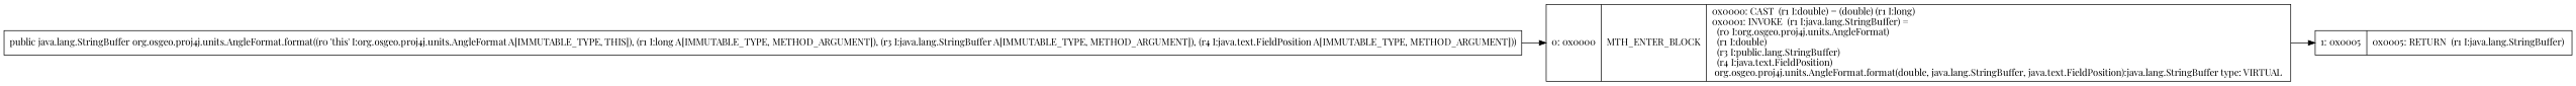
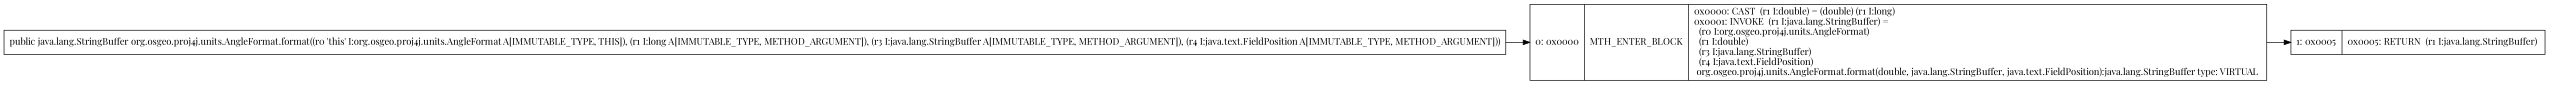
  digraph {
    rankdir=LR
    fontname="Playfair Display"
    node [shape=record fontname="Playfair Display"]
    edge [fontname="Playfair Display"]
-   n1 [label="{0\:\ 0x0000|MTH_ENTER_BLOCK\l|0x0000: CAST  (r1 I:double) = (double) (r1 I:long) \l0x0001: INVOKE  (r1 I:java.lang.StringBuffer) = \l  (r0 I:org.osgeo.proj4j.units.AngleFormat)\l  (r1 I:double)\l  (r3 I:public.lang.StringBuffer)\l  (r4 I:java.text.FieldPosition)\l org.osgeo.proj4j.units.AngleFormat.format(double, java.lang.StringBuffer, java.text.FieldPosition):java.lang.StringBuffer type: VIRTUAL \l}"]
+   n1 [label="{0\:\ 0x0000|MTH_ENTER_BLOCK\l|0x0000: CAST  (r1 I:double) = (double) (r1 I:long) \l0x0001: INVOKE  (r1 I:java.lang.StringBuffer) = \l  (r0 I:org.osgeo.proj4j.units.AngleFormat)\l  (r1 I:double)\l  (r3 I:java.lang.StringBuffer)\l  (r4 I:java.text.FieldPosition)\l org.osgeo.proj4j.units.AngleFormat.format(double, java.lang.StringBuffer, java.text.FieldPosition):java.lang.StringBuffer type: VIRTUAL \l}"]
    n2 [label="{1\:\ 0x0005|0x0005: RETURN  (r1 I:java.lang.StringBuffer) \l}"]
    n3 [label="{public java.lang.StringBuffer org.osgeo.proj4j.units.AngleFormat.format((r0 'this' I:org.osgeo.proj4j.units.AngleFormat A[IMMUTABLE_TYPE, THIS]), (r1 I:long A[IMMUTABLE_TYPE, METHOD_ARGUMENT]), (r3 I:java.lang.StringBuffer A[IMMUTABLE_TYPE, METHOD_ARGUMENT]), (r4 I:java.text.FieldPosition A[IMMUTABLE_TYPE, METHOD_ARGUMENT])) }"]
    n1 -> n2
    n3 -> n1
  }
